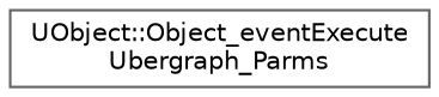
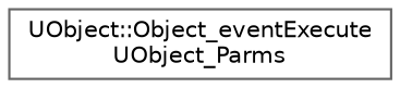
  digraph {
    rankdir=TB
-   n1 [color=grey40 fillcolor=white fontname=Helvetica fontsize=10 height=0.2 label="UObject::Object_eventExecute\lUbergraph_Parms" shape=box style=filled width=0.4]
+   n1 [color=grey40 fillcolor=white fontname=Helvetica fontsize=10 height=0.2 label="UObject::Object_eventExecute\lUObject_Parms" shape=box style=filled width=0.4]
  }
